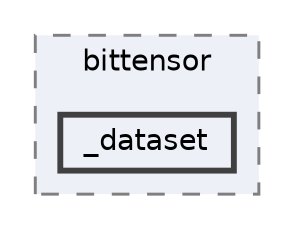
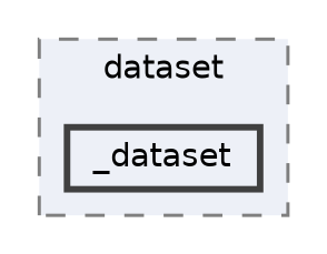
  digraph {
    compound=true
    n1 [color=grey25 fillcolor="#edf0f7" fontname=Helvetica fontsize=10 height=0.2 label=_dataset shape=box style="filled,bold" width=0.4]
    subgraph cluster_1 {
      bgcolor="#edf0f7"
      fontname=Helvetica
      fontsize=10
-     label=bittensor
+     label=dataset
      pencolor=grey50
      style="filled,dashed"
      n1
    }
  }
